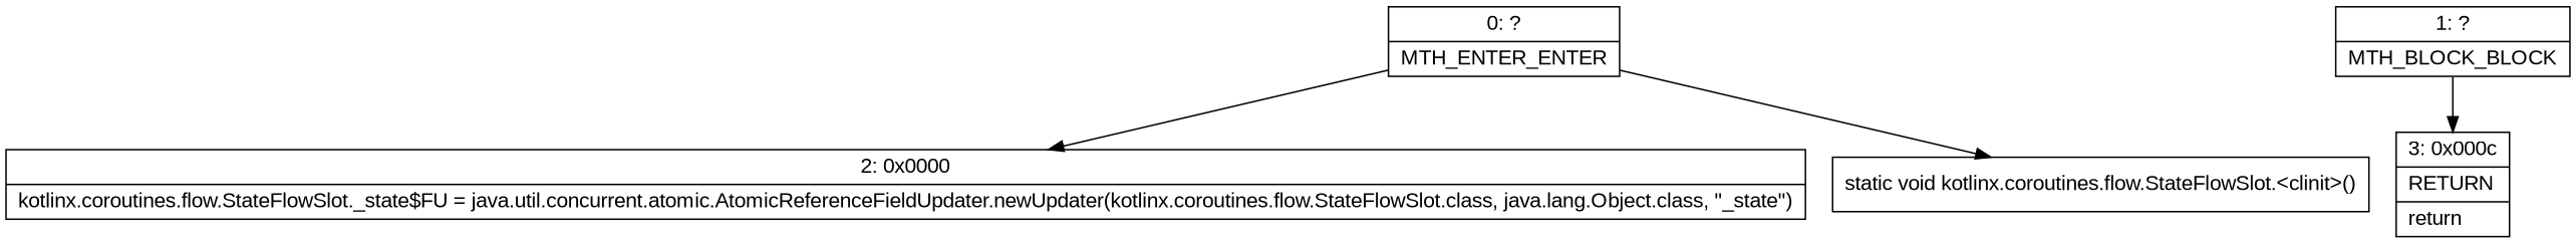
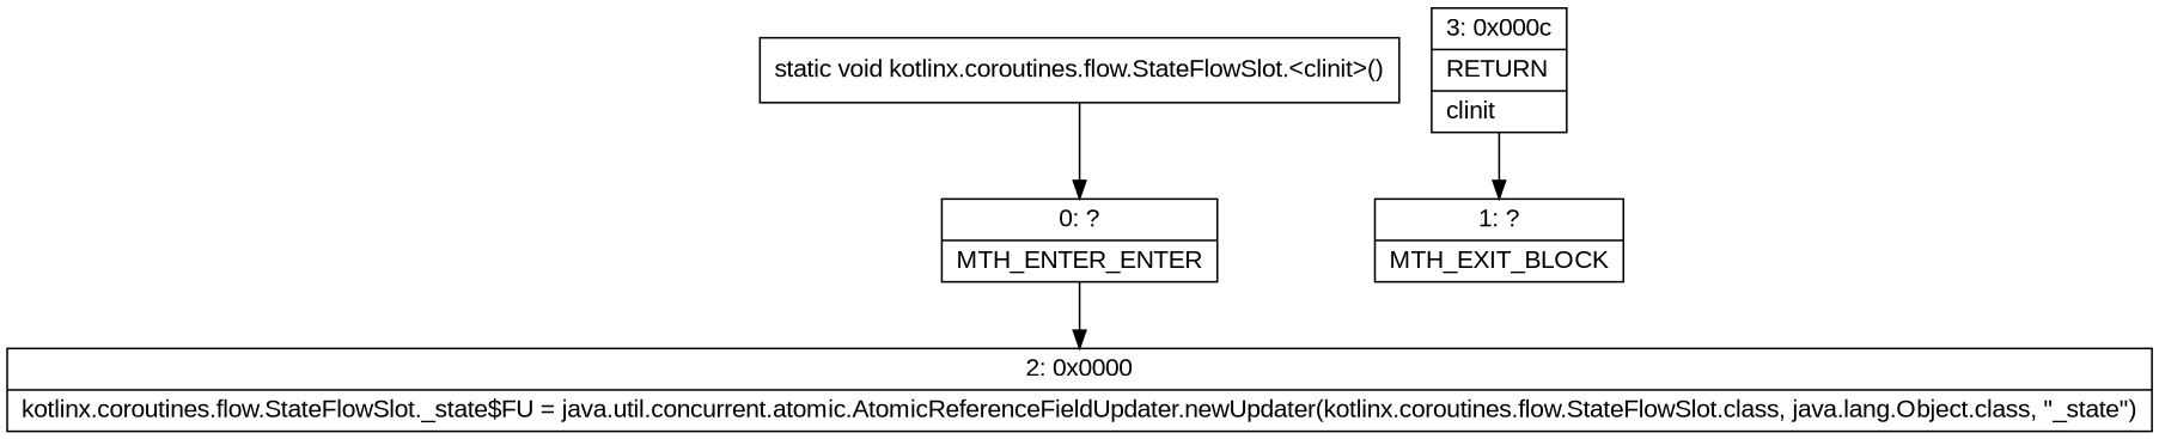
  digraph {
    fontname="Liberation Sans"
    node [fontname="Liberation Sans" shape=record]
    edge [fontname="Liberation Sans"]
    n1 [label="{0\:\ ?|MTH_ENTER_ENTER\l}"]
    n2 [label="{2\:\ 0x0000|kotlinx.coroutines.flow.StateFlowSlot._state$FU = java.util.concurrent.atomic.AtomicReferenceFieldUpdater.newUpdater(kotlinx.coroutines.flow.StateFlowSlot.class, java.lang.Object.class, \"_state\")\l}"]
-   n3 [label="{3\:\ 0x000c|RETURN\l|return\l}"]
-   n4 [label="{1\:\ ?|MTH_BLOCK_BLOCK\l}"]
+   n3 [label="{3\:\ 0x000c|RETURN\l|clinit\l}"]
+   n4 [label="{1\:\ ?|MTH_EXIT_BLOCK\l}"]
    n5 [label="{static void kotlinx.coroutines.flow.StateFlowSlot.\<clinit\>() }"]
    n1 -> n2
-   n4 -> n3
-   n1 -> n5
+   n3 -> n4
+   n5 -> n1
  }
